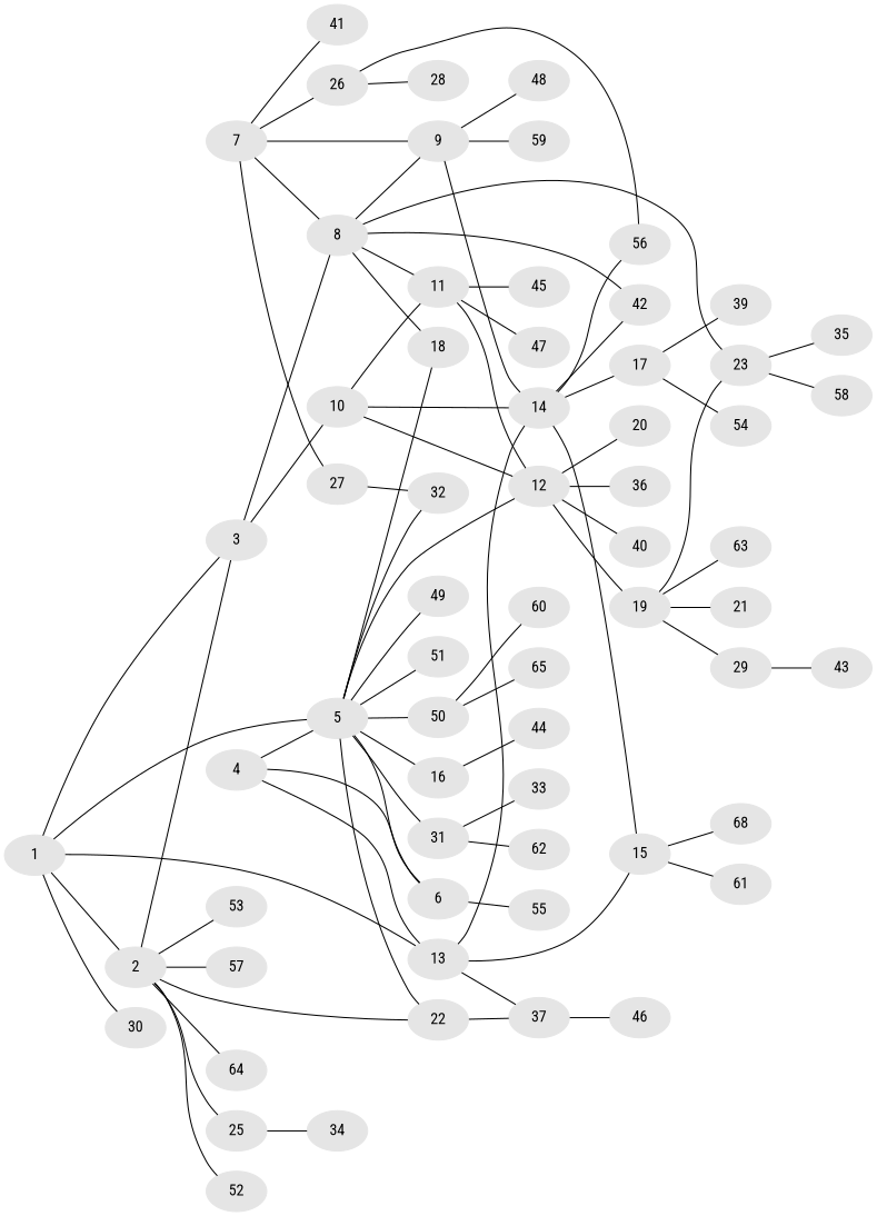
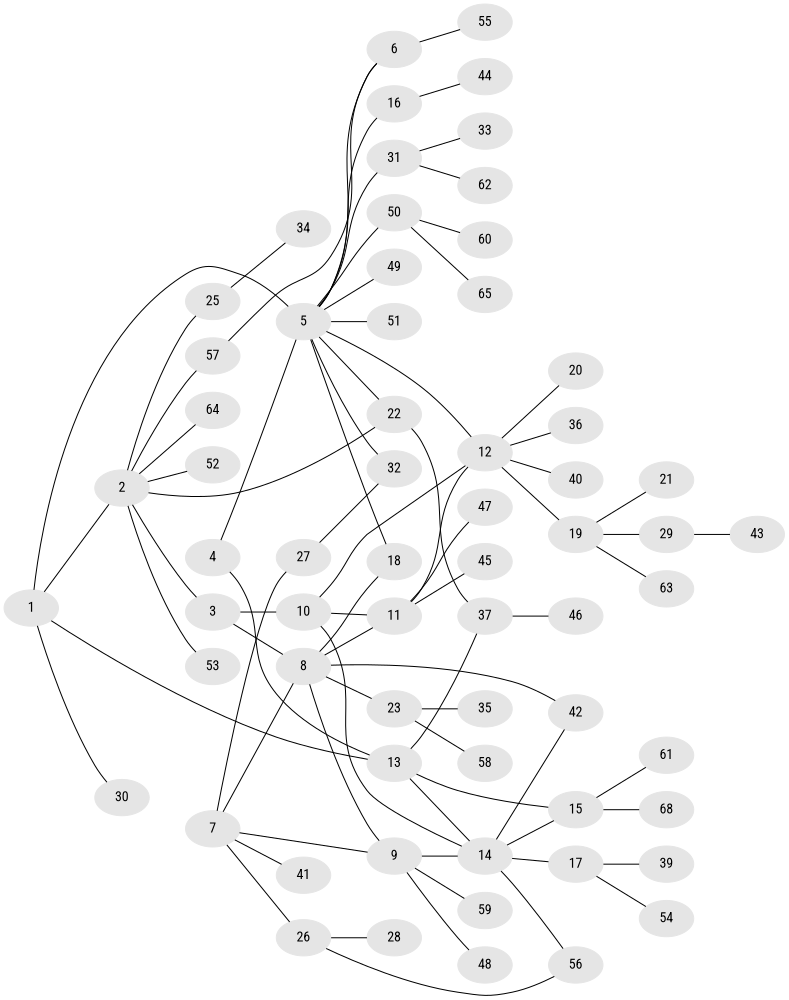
  graph {
    fontname="Roboto Condensed"
    rankdir=LR
    node [color=gray90 fontname="Roboto Condensed" style=filled]
    edge [fontname="Roboto Condensed"]
    1
    2
    3
    5
    13
    30
    22
    25
    52
    53
    57
    64
    8
    10
    6
    12
    16
    31
    32
    49
    50
    51
    18
    14
    15
    37
    34
    9
    11
    23
    42
    4
    55
    48
    59
    19
    20
    36
    40
    44
    33
    62
    60
    65
    7
    26
    27
    41
    56
    28
    45
    47
    35
    58
    17
    21
    29
    63
    n59 [label=68]
    61
    46
    39
    54
    43
    1 -- 2
-   1 -- 3
    1 -- 5
    1 -- 13
    1 -- 30
    2 -- 3
    2 -- 22
    2 -- 25
    2 -- 52
    2 -- 53
    2 -- 57
    2 -- 64
    3 -- 8
    3 -- 10
    5 -- 22
    5 -- 6
    5 -- 12
    5 -- 16
    5 -- 31
    5 -- 32
    5 -- 49
    5 -- 50
    5 -- 51
    5 -- 18
    13 -- 14
    13 -- 15
    13 -- 37
    22 -- 37
    25 -- 34
    8 -- 18
    8 -- 9
    8 -- 11
    8 -- 23
    8 -- 42
    10 -- 12
    10 -- 14
    10 -- 11
    6 -- 55
    12 -- 19
    12 -- 20
    12 -- 36
    12 -- 40
    16 -- 44
    31 -- 33
    31 -- 62
    50 -- 60
    50 -- 65
    14 -- 15
    14 -- 42
    14 -- 56
    14 -- 17
    15 -- n59
    15 -- 61
    37 -- 46
    9 -- 14
    9 -- 48
    9 -- 59
    11 -- 12
    11 -- 45
    11 -- 47
    23 -- 35
    23 -- 58
    4 -- 5
    4 -- 13
-   4 -- 6
-   19 -- 23
+   57 -- 6
    19 -- 21
    19 -- 29
    19 -- 63
    7 -- 8
    7 -- 9
    7 -- 26
    7 -- 27
    7 -- 41
    26 -- 56
    26 -- 28
    27 -- 32
    17 -- 39
    17 -- 54
    29 -- 43
  }
